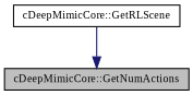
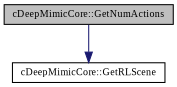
  digraph {
    rankdir=TB
    fontname="Liberation Serif"
    node [color=black fontname="Liberation Serif" fontsize=10 shape=record style=filled]
    n1 [fillcolor=grey75 fontcolor=black height=0.2 label="cDeepMimicCore::GetNumActions" width=0.4]
    n2 [fillcolor=white height=0.2 label="cDeepMimicCore::GetRLScene" width=0.4]
-   n2 -> n1 [color=midnightblue fontname="Liberation Serif" fontsize=10 labelfontname=Helvetica labelfontsize=10 style=solid]
+   n1 -> n2 [color=midnightblue fontname="Liberation Serif" fontsize=10 labelfontname=Helvetica labelfontsize=10 style=solid]
  }
